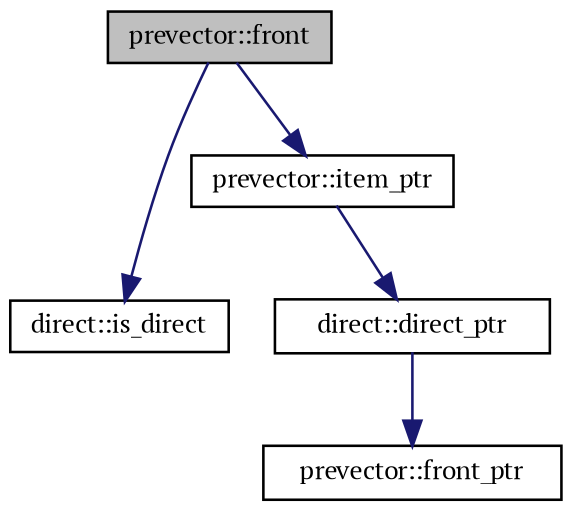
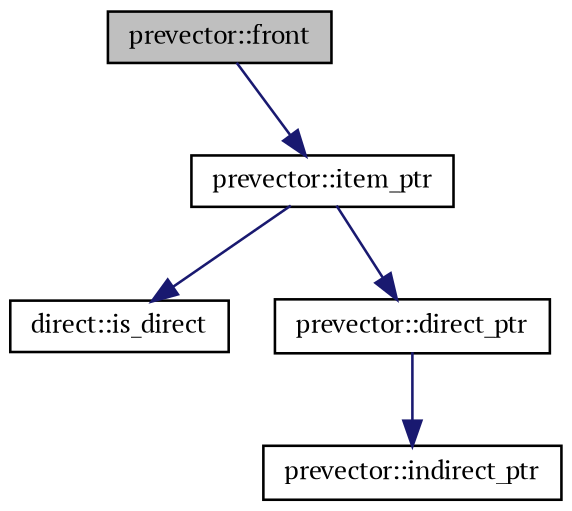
  digraph {
    fontname="PT Serif"
    rankdir=TB
    node [color=black fillcolor=white fontname="PT Serif" fontsize=10 shape=record style=filled]
    edge [color=midnightblue fontname="PT Serif" fontsize=10 labelfontname=Helvetica labelfontsize=10 style=solid]
    n1 [fillcolor=grey75 fontcolor=black height=0.2 label="prevector::front" width=0.4]
    n2 [height=0.2 label="prevector::item_ptr" width=0.4]
    n3 [height=0.2 label="direct::is_direct" width=0.4]
-   n4 [height=0.2 label="direct::direct_ptr" width=0.4]
-   n5 [height=0.2 label="prevector::front_ptr" width=0.4]
+   n4 [height=0.2 label="prevector::direct_ptr" width=0.4]
+   n5 [height=0.2 label="prevector::indirect_ptr" width=0.4]
    n1 -> n2
-   n1 -> n3
+   n2 -> n3
    n2 -> n4
    n4 -> n5
  }
